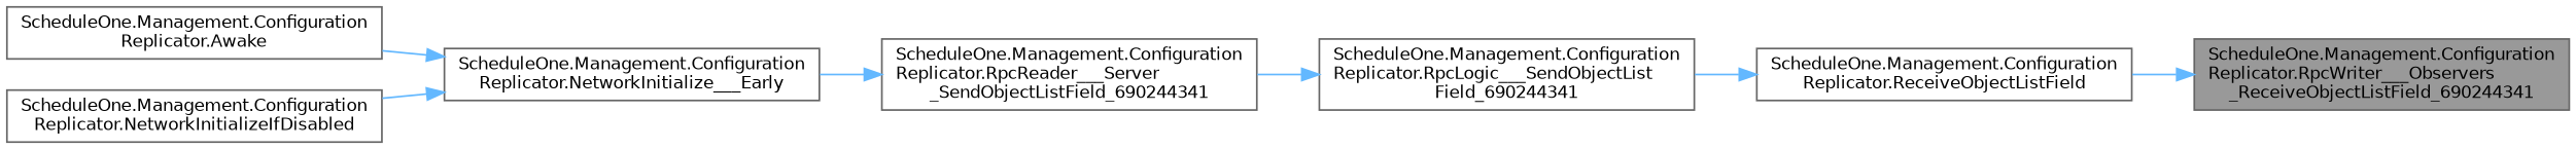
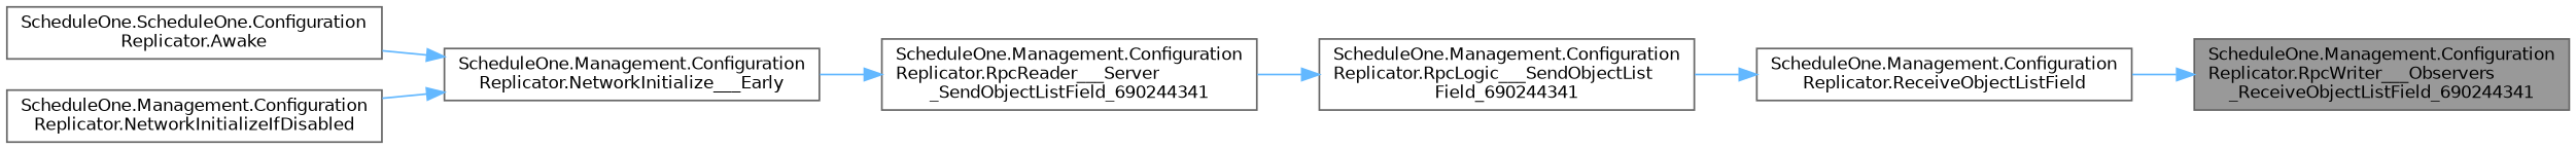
  digraph {
    rankdir=RL
    node [color=grey40 fillcolor=white fontname=Helvetica fontsize=10 shape=box style=filled]
    edge [color=steelblue1 dir=back fontname=Helvetica fontsize=10 labelfontname=Helvetica labelfontsize=10 style=solid]
    n1 [color=gray40 fillcolor=grey60 fontcolor=black height=0.2 label="ScheduleOne.Management.Configuration\lReplicator.RpcWriter___Observers\l_ReceiveObjectListField_690244341" width=0.4]
    n2 [height=0.2 label="ScheduleOne.Management.Configuration\lReplicator.ReceiveObjectListField" width=0.4]
    n3 [height=0.2 label="ScheduleOne.Management.Configuration\lReplicator.RpcLogic___SendObjectList\lField_690244341" width=0.4]
    n4 [height=0.2 label="ScheduleOne.Management.Configuration\lReplicator.RpcReader___Server\l_SendObjectListField_690244341" width=0.4]
    n5 [height=0.2 label="ScheduleOne.Management.Configuration\lReplicator.NetworkInitialize___Early" width=0.4]
-   n6 [height=0.2 label="ScheduleOne.Management.Configuration\lReplicator.Awake" width=0.4]
+   n6 [height=0.2 label="ScheduleOne.ScheduleOne.Configuration\lReplicator.Awake" width=0.4]
    n7 [height=0.2 label="ScheduleOne.Management.Configuration\lReplicator.NetworkInitializeIfDisabled" width=0.4]
    n1 -> n2
    n2 -> n3
    n3 -> n4
    n4 -> n5
    n5 -> n6
    n5 -> n7
  }
